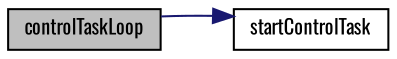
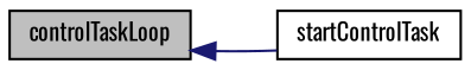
  digraph {
    rankdir=LR
    fontname=Oswald
    node [color=black fontname=Oswald fontsize=10 shape=record style=filled]
    n1 [fillcolor=grey75 fontcolor=black height=0.2 label=controlTaskLoop width=0.4]
    n2 [fillcolor=white height=0.2 label=startControlTask width=0.4]
-   n2 -> n1 [color=midnightblue dir=back fontname=Oswald fontsize=10 labelfontname=Helvetica labelfontsize=10 style=solid]
+   n1 -> n2 [color=midnightblue dir=back fontname=Oswald fontsize=10 labelfontname=Helvetica labelfontsize=10 style=solid]
  }
